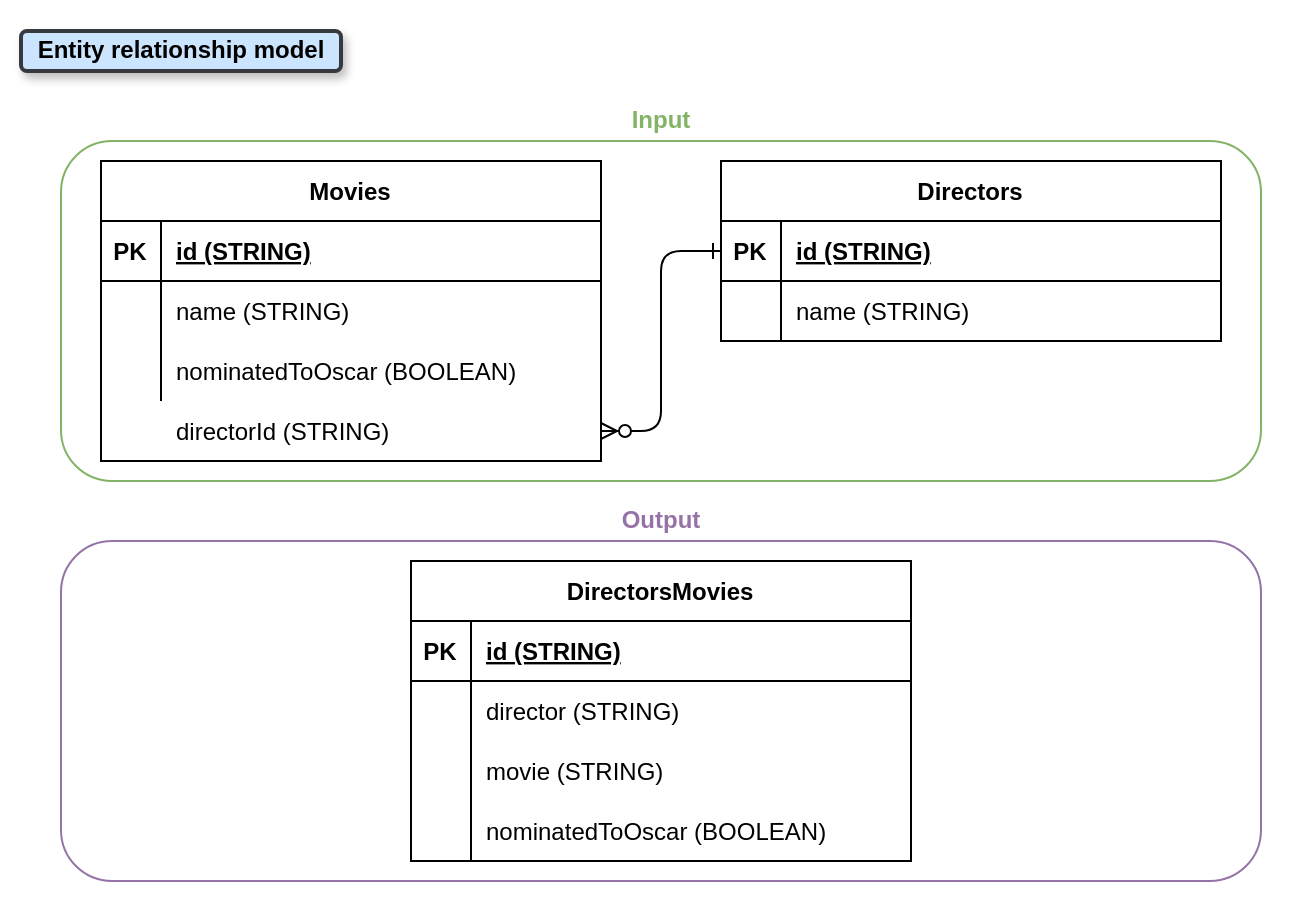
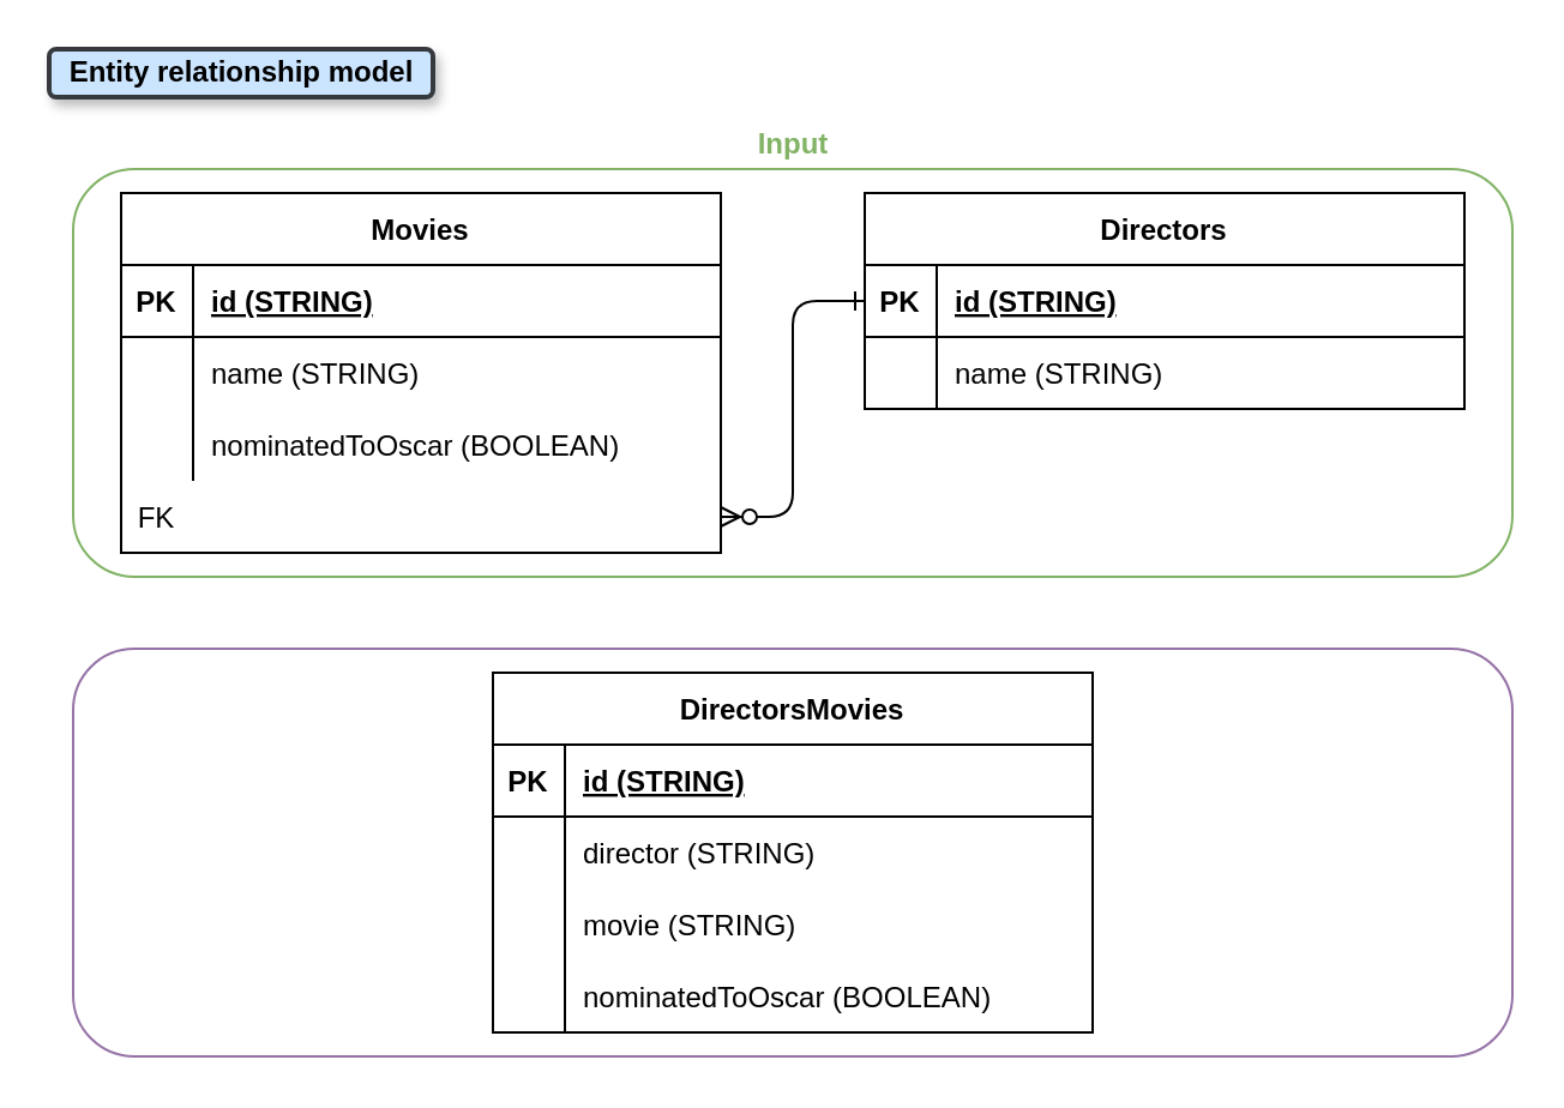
  <mxCell id="0" />
  <mxCell id="1" parent="0" />
  <mxCell id="2" value="" style="rounded=1;whiteSpace=wrap;html=1;strokeColor=#82b366;fillColor=none;" parent="1" vertex="1"><mxGeometry x="30" y="70" width="600" height="170" as="geometry" /></mxCell>
  <mxCell id="3" value="" style="edgeStyle=entityRelationEdgeStyle;endArrow=ERzeroToMany;startArrow=ERone;endFill=1;startFill=0;" parent="1" source="20" target="16" edge="1"><mxGeometry width="100" height="100" relative="1" as="geometry"><mxPoint x="270" y="680" as="sourcePoint" /><mxPoint x="370" y="580" as="targetPoint" /></mxGeometry></mxCell>
- <mxCell id="4" value="&lt;b&gt;Entity relationship model&lt;/b&gt;" style="text;html=1;align=center;verticalAlign=middle;resizable=0;points=[];autosize=1;strokeColor=#36393d;fillColor=#cce5ff;strokeWidth=2;rounded=1;glass=0;sketch=0;shadow=1;" parent="1" vertex="1"><mxGeometry x="10" y="15" width="160" height="20" as="geometry" /></mxCell>
+ <mxCell id="4" value="&lt;b&gt;Entity relationship model&lt;/b&gt;" style="text;html=1;align=center;verticalAlign=middle;resizable=0;points=[];autosize=1;strokeColor=#36393d;fillColor=#cce5ff;strokeWidth=2;rounded=1;glass=0;sketch=0;shadow=1;" parent="1" vertex="1"><mxGeometry x="20" y="20" width="160" height="20" as="geometry" /></mxCell>
  <mxCell id="5" value="&lt;b&gt;&lt;font color=&quot;#82b366&quot;&gt;Input&lt;/font&gt;&lt;/b&gt;" style="text;html=1;align=center;verticalAlign=middle;resizable=0;points=[];autosize=1;" parent="1" vertex="1"><mxGeometry x="305" y="50" width="50" height="20" as="geometry" /></mxCell>
  <mxCell id="6" value="Movies" style="shape=table;startSize=30;container=1;collapsible=1;childLayout=tableLayout;fixedRows=1;rowLines=0;fontStyle=1;align=center;resizeLast=1;" parent="1" vertex="1"><mxGeometry x="50" y="80" width="250" height="150" as="geometry" /></mxCell>
  <mxCell id="7" value="" style="shape=partialRectangle;collapsible=0;dropTarget=0;pointerEvents=0;fillColor=none;points=[[0,0.5],[1,0.5]];portConstraint=eastwest;top=0;left=0;right=0;bottom=1;" parent="6" vertex="1"><mxGeometry y="30" width="250" height="30" as="geometry" /></mxCell>
  <mxCell id="8" value="PK" style="shape=partialRectangle;overflow=hidden;connectable=0;fillColor=none;top=0;left=0;bottom=0;right=0;fontStyle=1;" parent="7" vertex="1"><mxGeometry width="30" height="30" as="geometry" /></mxCell>
  <mxCell id="9" value="id (STRING)" style="shape=partialRectangle;overflow=hidden;connectable=0;fillColor=none;top=0;left=0;bottom=0;right=0;align=left;spacingLeft=6;fontStyle=5;" parent="7" vertex="1"><mxGeometry x="30" width="220" height="30" as="geometry" /></mxCell>
  <mxCell id="10" value="" style="shape=partialRectangle;collapsible=0;dropTarget=0;pointerEvents=0;fillColor=none;points=[[0,0.5],[1,0.5]];portConstraint=eastwest;top=0;left=0;right=0;bottom=0;" parent="6" vertex="1"><mxGeometry y="60" width="250" height="30" as="geometry" /></mxCell>
  <mxCell id="11" value="" style="shape=partialRectangle;overflow=hidden;connectable=0;fillColor=none;top=0;left=0;bottom=0;right=0;" parent="10" vertex="1"><mxGeometry width="30" height="30" as="geometry" /></mxCell>
  <mxCell id="12" value="name (STRING)" style="shape=partialRectangle;overflow=hidden;connectable=0;fillColor=none;top=0;left=0;bottom=0;right=0;align=left;spacingLeft=6;" parent="10" vertex="1"><mxGeometry x="30" width="220" height="30" as="geometry" /></mxCell>
  <mxCell id="13" value="" style="shape=partialRectangle;collapsible=0;dropTarget=0;pointerEvents=0;fillColor=none;points=[[0,0.5],[1,0.5]];portConstraint=eastwest;top=0;left=0;right=0;bottom=0;" parent="6" vertex="1"><mxGeometry y="90" width="250" height="30" as="geometry" /></mxCell>
  <mxCell id="14" value="" style="shape=partialRectangle;overflow=hidden;connectable=0;fillColor=none;top=0;left=0;bottom=0;right=0;" parent="13" vertex="1"><mxGeometry width="30" height="30" as="geometry" /></mxCell>
  <mxCell id="15" value="nominatedToOscar (BOOLEAN)" style="shape=partialRectangle;overflow=hidden;connectable=0;fillColor=none;top=0;left=0;bottom=0;right=0;align=left;spacingLeft=6;" parent="13" vertex="1"><mxGeometry x="30" width="220" height="30" as="geometry" /></mxCell>
  <mxCell id="16" value="" style="shape=partialRectangle;collapsible=0;dropTarget=0;pointerEvents=0;fillColor=none;points=[[0,0.5],[1,0.5]];portConstraint=eastwest;top=0;left=0;right=0;bottom=0;" parent="6" vertex="1"><mxGeometry y="120" width="250" height="30" as="geometry" /></mxCell>
- <mxCell id="18" value="directorId (STRING)" style="shape=partialRectangle;overflow=hidden;connectable=0;fillColor=none;top=0;left=0;bottom=0;right=0;align=left;spacingLeft=6;" parent="16" vertex="1"><mxGeometry x="30" width="220" height="30" as="geometry" /></mxCell>
+ <mxCell id="17" value="FK" style="shape=partialRectangle;overflow=hidden;connectable=0;fillColor=none;top=0;left=0;bottom=0;right=0;" parent="16" vertex="1"><mxGeometry width="30" height="30" as="geometry" /></mxCell>
  <mxCell id="19" value="Directors" style="shape=table;startSize=30;container=1;collapsible=1;childLayout=tableLayout;fixedRows=1;rowLines=0;fontStyle=1;align=center;resizeLast=1;" parent="1" vertex="1"><mxGeometry x="360" y="80" width="250" height="90" as="geometry" /></mxCell>
  <mxCell id="20" value="" style="shape=partialRectangle;collapsible=0;dropTarget=0;pointerEvents=0;fillColor=none;points=[[0,0.5],[1,0.5]];portConstraint=eastwest;top=0;left=0;right=0;bottom=1;" parent="19" vertex="1"><mxGeometry y="30" width="250" height="30" as="geometry" /></mxCell>
  <mxCell id="21" value="PK" style="shape=partialRectangle;overflow=hidden;connectable=0;fillColor=none;top=0;left=0;bottom=0;right=0;fontStyle=1;" parent="20" vertex="1"><mxGeometry width="30" height="30" as="geometry" /></mxCell>
  <mxCell id="22" value="id (STRING)" style="shape=partialRectangle;overflow=hidden;connectable=0;fillColor=none;top=0;left=0;bottom=0;right=0;align=left;spacingLeft=6;fontStyle=5;" parent="20" vertex="1"><mxGeometry x="30" width="220" height="30" as="geometry" /></mxCell>
  <mxCell id="23" value="" style="shape=partialRectangle;collapsible=0;dropTarget=0;pointerEvents=0;fillColor=none;points=[[0,0.5],[1,0.5]];portConstraint=eastwest;top=0;left=0;right=0;bottom=0;" parent="19" vertex="1"><mxGeometry y="60" width="250" height="30" as="geometry" /></mxCell>
  <mxCell id="24" value="" style="shape=partialRectangle;overflow=hidden;connectable=0;fillColor=none;top=0;left=0;bottom=0;right=0;" parent="23" vertex="1"><mxGeometry width="30" height="30" as="geometry" /></mxCell>
  <mxCell id="25" value="name (STRING)" style="shape=partialRectangle;overflow=hidden;connectable=0;fillColor=none;top=0;left=0;bottom=0;right=0;align=left;spacingLeft=6;" parent="23" vertex="1"><mxGeometry x="30" width="220" height="30" as="geometry" /></mxCell>
  <mxCell id="26" value="" style="rounded=1;whiteSpace=wrap;html=1;strokeColor=#9673a6;fillColor=none;" parent="1" vertex="1"><mxGeometry x="30" y="270" width="600" height="170" as="geometry" /></mxCell>
- <mxCell id="27" value="&lt;b&gt;&lt;font color=&quot;#9673a6&quot;&gt;Output&lt;/font&gt;&lt;/b&gt;" style="text;html=1;align=center;verticalAlign=middle;resizable=0;points=[];autosize=1;" parent="1" vertex="1"><mxGeometry x="305" y="250" width="50" height="20" as="geometry" /></mxCell>
  <mxCell id="28" value="DirectorsMovies" style="shape=table;startSize=30;container=1;collapsible=1;childLayout=tableLayout;fixedRows=1;rowLines=0;fontStyle=1;align=center;resizeLast=1;" parent="1" vertex="1"><mxGeometry x="205" y="280" width="250" height="150" as="geometry" /></mxCell>
  <mxCell id="29" value="" style="shape=partialRectangle;collapsible=0;dropTarget=0;pointerEvents=0;fillColor=none;points=[[0,0.5],[1,0.5]];portConstraint=eastwest;top=0;left=0;right=0;bottom=1;" parent="28" vertex="1"><mxGeometry y="30" width="250" height="30" as="geometry" /></mxCell>
  <mxCell id="30" value="PK" style="shape=partialRectangle;overflow=hidden;connectable=0;fillColor=none;top=0;left=0;bottom=0;right=0;fontStyle=1;" parent="29" vertex="1"><mxGeometry width="30" height="30" as="geometry" /></mxCell>
  <mxCell id="31" value="id (STRING)" style="shape=partialRectangle;overflow=hidden;connectable=0;fillColor=none;top=0;left=0;bottom=0;right=0;align=left;spacingLeft=6;fontStyle=5;" parent="29" vertex="1"><mxGeometry x="30" width="220" height="30" as="geometry" /></mxCell>
  <mxCell id="32" value="" style="shape=partialRectangle;collapsible=0;dropTarget=0;pointerEvents=0;fillColor=none;points=[[0,0.5],[1,0.5]];portConstraint=eastwest;top=0;left=0;right=0;bottom=0;" parent="28" vertex="1"><mxGeometry y="60" width="250" height="30" as="geometry" /></mxCell>
  <mxCell id="33" value="" style="shape=partialRectangle;overflow=hidden;connectable=0;fillColor=none;top=0;left=0;bottom=0;right=0;" parent="32" vertex="1"><mxGeometry width="30" height="30" as="geometry" /></mxCell>
  <mxCell id="34" value="director (STRING)" style="shape=partialRectangle;overflow=hidden;connectable=0;fillColor=none;top=0;left=0;bottom=0;right=0;align=left;spacingLeft=6;" parent="32" vertex="1"><mxGeometry x="30" width="220" height="30" as="geometry" /></mxCell>
  <mxCell id="35" value="" style="shape=partialRectangle;collapsible=0;dropTarget=0;pointerEvents=0;fillColor=none;points=[[0,0.5],[1,0.5]];portConstraint=eastwest;top=0;left=0;right=0;bottom=0;" parent="28" vertex="1"><mxGeometry y="90" width="250" height="30" as="geometry" /></mxCell>
  <mxCell id="36" value="" style="shape=partialRectangle;overflow=hidden;connectable=0;fillColor=none;top=0;left=0;bottom=0;right=0;" parent="35" vertex="1"><mxGeometry width="30" height="30" as="geometry" /></mxCell>
  <mxCell id="37" value="movie (STRING)" style="shape=partialRectangle;overflow=hidden;connectable=0;fillColor=none;top=0;left=0;bottom=0;right=0;align=left;spacingLeft=6;" parent="35" vertex="1"><mxGeometry x="30" width="220" height="30" as="geometry" /></mxCell>
  <mxCell id="38" value="" style="shape=partialRectangle;collapsible=0;dropTarget=0;pointerEvents=0;fillColor=none;points=[[0,0.5],[1,0.5]];portConstraint=eastwest;top=0;left=0;right=0;bottom=0;" parent="28" vertex="1"><mxGeometry y="120" width="250" height="30" as="geometry" /></mxCell>
  <mxCell id="39" value="" style="shape=partialRectangle;overflow=hidden;connectable=0;fillColor=none;top=0;left=0;bottom=0;right=0;" parent="38" vertex="1"><mxGeometry width="30" height="30" as="geometry" /></mxCell>
  <mxCell id="40" value="nominatedToOscar (BOOLEAN)" style="shape=partialRectangle;overflow=hidden;connectable=0;fillColor=none;top=0;left=0;bottom=0;right=0;align=left;spacingLeft=6;" parent="38" vertex="1"><mxGeometry x="30" width="220" height="30" as="geometry" /></mxCell>
